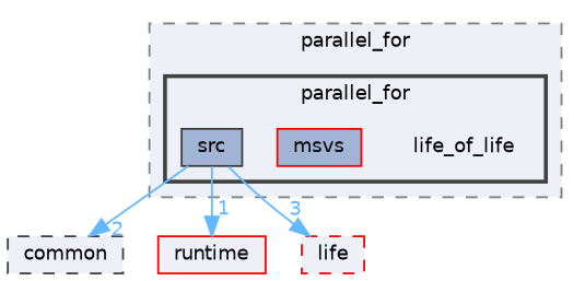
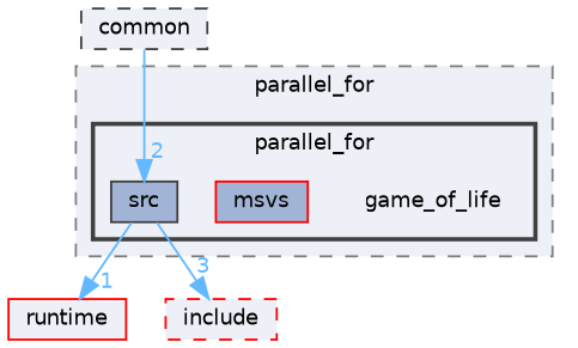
  digraph {
    compound=true
    node [fontname=Helvetica fontsize=10 shape=box color=red fillcolor="#edf0f7" style=filled]
    edge [color=steelblue1 fontcolor=steelblue1 fontname=Helvetica fontsize=10 labeldistance=1.5 labelfontname=Helvetica labelfontsize=10]
-   n1 [height=0.2 label=life_of_life shape=plaintext width=0.4 color="" fillcolor="" style=""]
+   n1 [height=0.2 label=game_of_life shape=plaintext width=0.4 color="" fillcolor="" style=""]
    n2 [fillcolor="#a2b4d6" height=0.2 label=msvs width=0.4]
    n3 [color=grey25 fillcolor="#a2b4d6" height=0.2 label=src width=0.4]
    n4 [color=grey25 height=0.2 label=common style="filled,dashed" width=0.4]
    n5 [height=0.2 label=runtime width=0.4]
-   n6 [height=0.2 label=life style="filled,dashed" width=0.4]
+   n6 [height=0.2 label=include style="filled,dashed" width=0.4]
    subgraph cluster_1 {
      bgcolor="#edf0f7"
      fontname=Helvetica
      fontsize=10
      label=parallel_for
      pencolor=grey50
      style="filled,dashed"
      subgraph cluster_2 {
        bgcolor="#edf0f7"
        fontname=Helvetica
        fontsize=10
        label=parallel_for
        pencolor=grey25
        style="filled,bold"
        n1
        n2
        n3
      }
    }
-   n3 -> n4 [headlabel=2]
+   n4 -> n3 [headlabel=2]
    n3 -> n5 [headlabel=1]
    n3 -> n6 [headlabel=3]
  }
